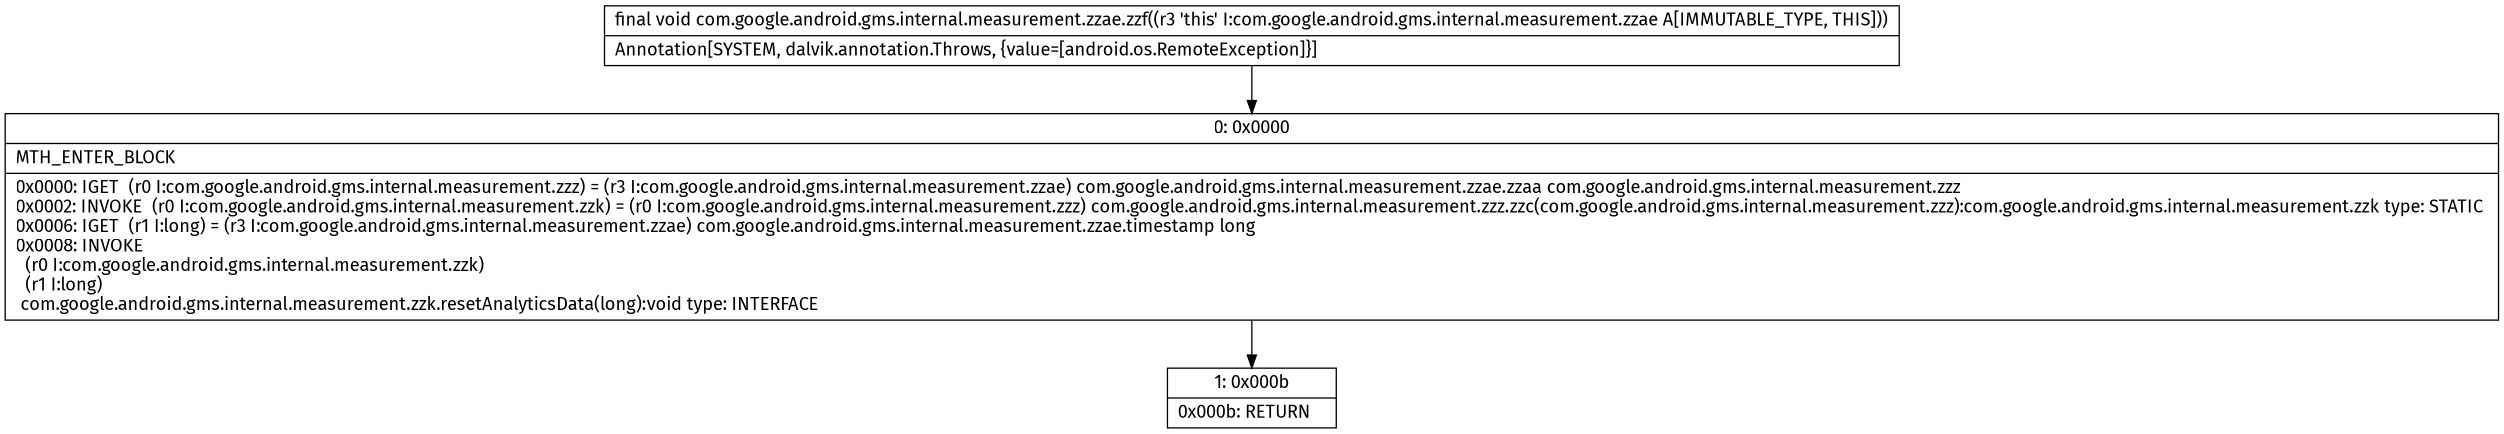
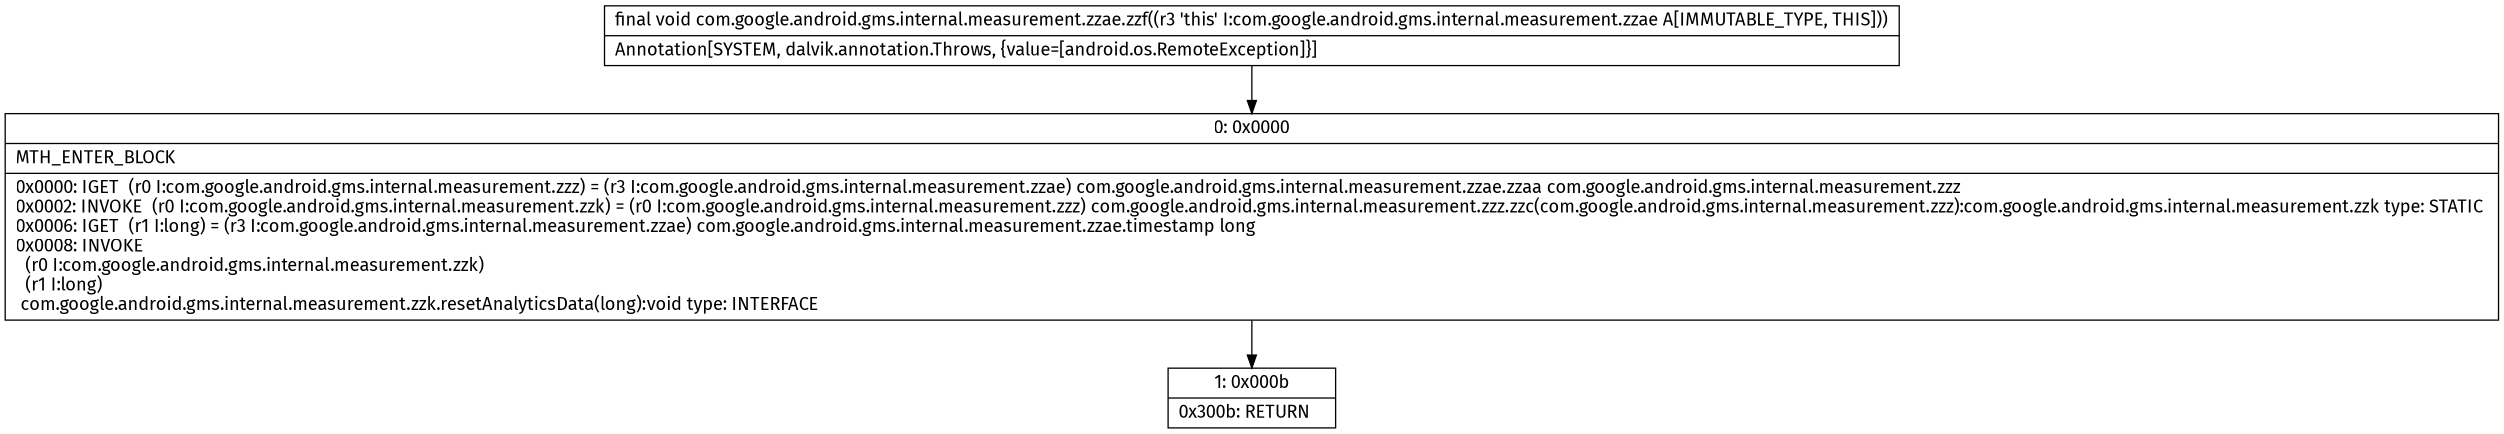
  digraph {
    fontname="Fira Sans"
    node [shape=record fontname="Fira Sans"]
    edge [fontname="Fira Sans"]
    n1 [label="{0\:\ 0x0000|MTH_ENTER_BLOCK\l|0x0000: IGET  (r0 I:com.google.android.gms.internal.measurement.zzz) = (r3 I:com.google.android.gms.internal.measurement.zzae) com.google.android.gms.internal.measurement.zzae.zzaa com.google.android.gms.internal.measurement.zzz \l0x0002: INVOKE  (r0 I:com.google.android.gms.internal.measurement.zzk) = (r0 I:com.google.android.gms.internal.measurement.zzz) com.google.android.gms.internal.measurement.zzz.zzc(com.google.android.gms.internal.measurement.zzz):com.google.android.gms.internal.measurement.zzk type: STATIC \l0x0006: IGET  (r1 I:long) = (r3 I:com.google.android.gms.internal.measurement.zzae) com.google.android.gms.internal.measurement.zzae.timestamp long \l0x0008: INVOKE  \l  (r0 I:com.google.android.gms.internal.measurement.zzk)\l  (r1 I:long)\l com.google.android.gms.internal.measurement.zzk.resetAnalyticsData(long):void type: INTERFACE \l}"]
-   n2 [label="{1\:\ 0x000b|0x000b: RETURN   \l}"]
+   n2 [label="{1\:\ 0x000b|0x300b: RETURN   \l}"]
    n3 [label="{final void com.google.android.gms.internal.measurement.zzae.zzf((r3 'this' I:com.google.android.gms.internal.measurement.zzae A[IMMUTABLE_TYPE, THIS]))  | Annotation[SYSTEM, dalvik.annotation.Throws, \{value=[android.os.RemoteException]\}]\l}"]
    n1 -> n2
    n3 -> n1
  }
